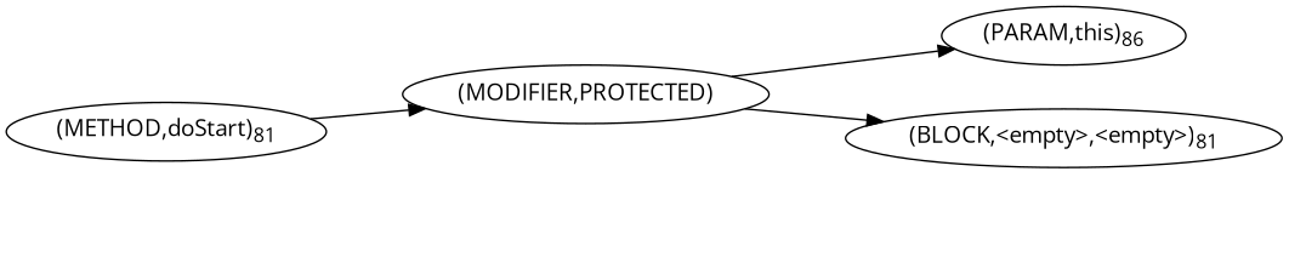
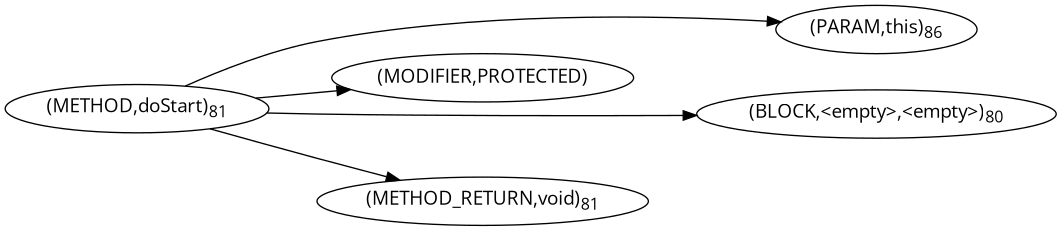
  digraph {
    fontname="Open Sans"
    rankdir=LR
    node [fontname="Open Sans"]
    edge [fontname="Open Sans"]
    n1 [label=<(METHOD,doStart)<SUB>81</SUB>>]
    n2 [label=<(PARAM,this)<SUB>86</SUB>>]
-   n3 [label=<(BLOCK,&lt;empty&gt;,&lt;empty&gt;)<SUB>81</SUB>>]
+   n3 [label=<(BLOCK,&lt;empty&gt;,&lt;empty&gt;)<SUB>80</SUB>>]
    n4 [label=<(MODIFIER,PROTECTED)>]
-   n4 -> n2
-   n4 -> n3
+   n5 [label=<(METHOD_RETURN,void)<SUB>81</SUB>>]
+   n1 -> n2
+   n1 -> n3
    n1 -> n4
+   n1 -> n5
  }
